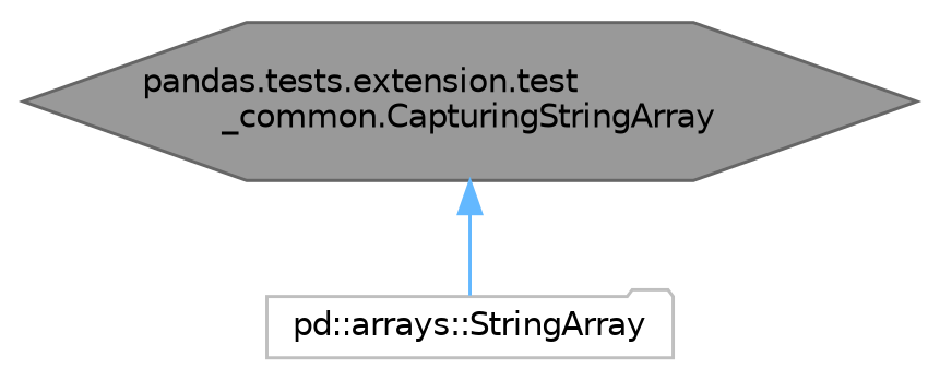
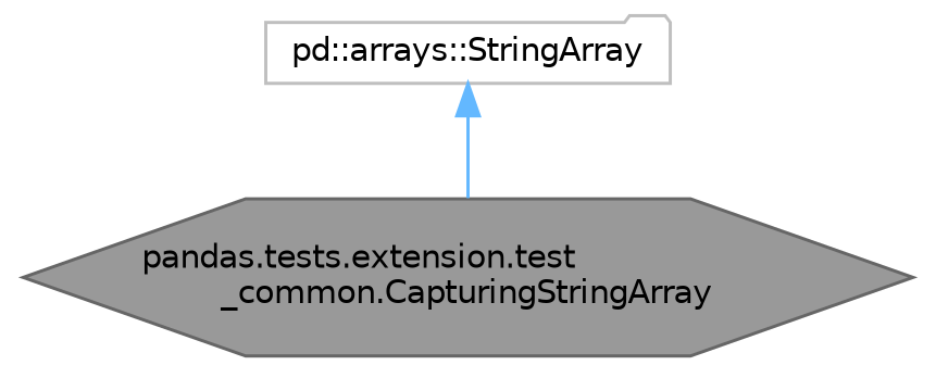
  digraph {
    node [fontname=Helvetica fontsize=10 style=filled]
    n1 [color=gray40 fillcolor=grey60 fontcolor=black height=0.2 label="pandas.tests.extension.test\l_common.CapturingStringArray" shape=hexagon width=0.4]
    n2 [color=grey75 fillcolor=white height=0.2 label="pd::arrays::StringArray" shape=folder width=0.4]
-   n1 -> n2 [color=steelblue1 dir=back fontname=Helvetica fontsize=10 labelfontname=Helvetica labelfontsize=10 style=solid]
+   n2 -> n1 [color=steelblue1 dir=back fontname=Helvetica fontsize=10 labelfontname=Helvetica labelfontsize=10 style=solid]
  }
